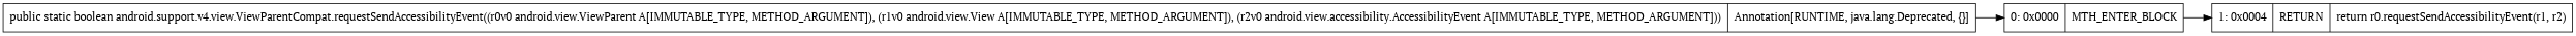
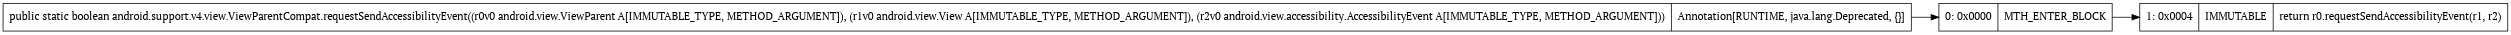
  digraph {
    rankdir=LR
    fontname="PT Serif"
    node [shape=record fontname="PT Serif"]
    edge [fontname="PT Serif"]
    n1 [label="{0\:\ 0x0000|MTH_ENTER_BLOCK\l}"]
-   n2 [label="{1\:\ 0x0004|RETURN\l|return r0.requestSendAccessibilityEvent(r1, r2)\l}"]
+   n2 [label="{1\:\ 0x0004|IMMUTABLE\l|return r0.requestSendAccessibilityEvent(r1, r2)\l}"]
    n3 [label="{public static boolean android.support.v4.view.ViewParentCompat.requestSendAccessibilityEvent((r0v0 android.view.ViewParent A[IMMUTABLE_TYPE, METHOD_ARGUMENT]), (r1v0 android.view.View A[IMMUTABLE_TYPE, METHOD_ARGUMENT]), (r2v0 android.view.accessibility.AccessibilityEvent A[IMMUTABLE_TYPE, METHOD_ARGUMENT]))  | Annotation[RUNTIME, java.lang.Deprecated, \{\}]\l}"]
    n1 -> n2
    n3 -> n1
  }
